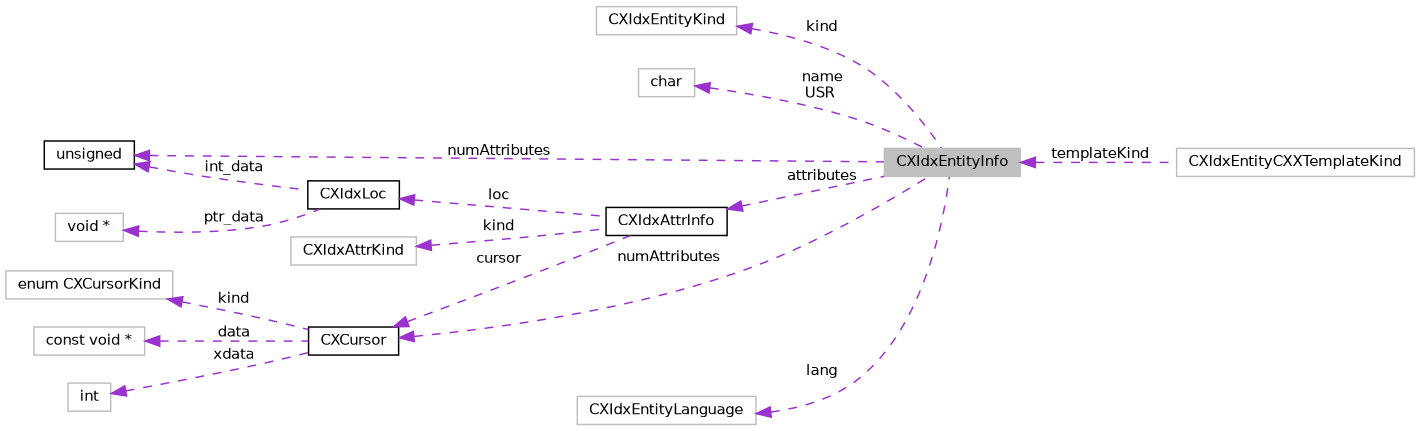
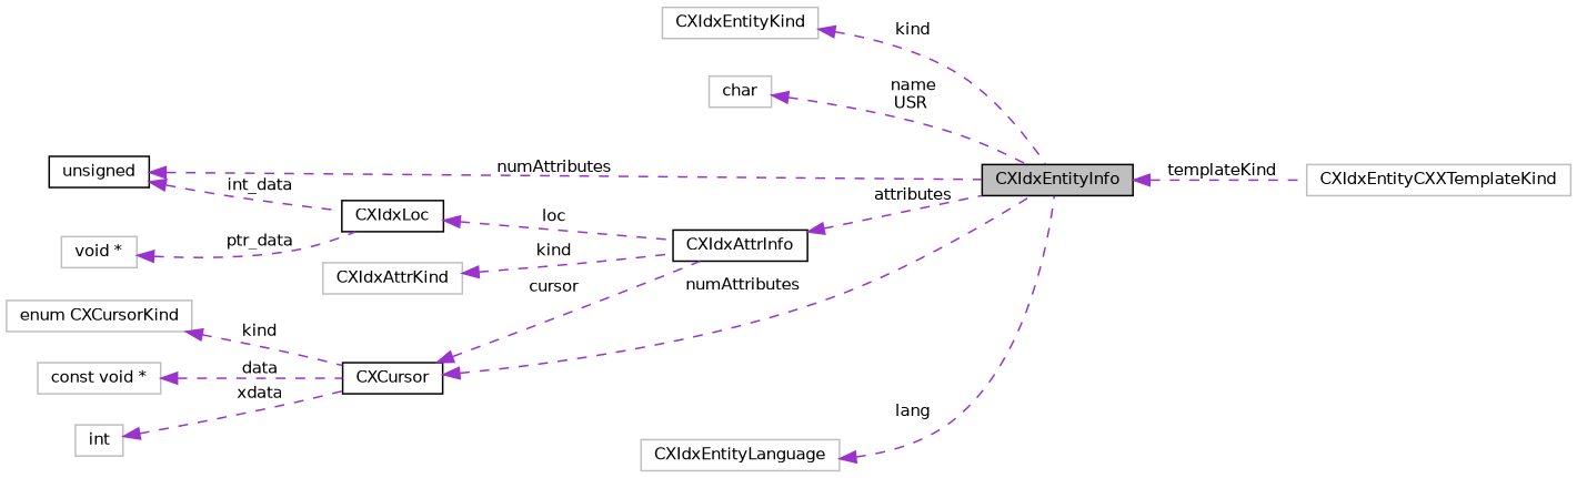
  digraph {
    rankdir=LR
    node [color=grey75 fontname=Helvetica fontsize=10 shape=record]
    edge [color=darkorchid3 dir=back fontname=Helvetica fontsize=10 labelfontname=Helvetica labelfontsize=10 style=dashed]
-   n1 [fillcolor=grey75 fontcolor=black height=0.2 label=CXIdxEntityInfo style=filled width=0.4]
+   n1 [color=black fillcolor=grey75 fontcolor=black height=0.2 label=CXIdxEntityInfo style=filled width=0.4]
    n2 [height=0.2 label=CXIdxEntityCXXTemplateKind width=0.4]
    n3 [height=0.2 label=CXIdxEntityKind width=0.4]
    n4 [height=0.2 label=char width=0.4]
    n5 [color=black height=0.2 label=CXIdxAttrInfo width=0.4]
    n6 [color=black height=0.2 label=CXCursor width=0.4]
    n7 [height=0.2 label="const void *" width=0.4]
    n8 [height=0.2 label=int width=0.4]
    n9 [height=0.2 label="enum CXCursorKind" width=0.4]
    n10 [color=black height=0.2 label=CXIdxLoc width=0.4]
    n11 [color=black height=0.2 label=unsigned width=0.4]
    n12 [height=0.2 label="void *" width=0.4]
    n13 [height=0.2 label=CXIdxAttrKind width=0.4]
    n14 [height=0.2 label=CXIdxEntityLanguage width=0.4]
    n1 -> n2 [label=" templateKind"]
    n3 -> n1 [label=" kind"]
    n4 -> n1 [label=" name\nUSR"]
    n5 -> n1 [label=" attributes"]
    n6 -> n1 [label=" numAttributes"]
    n6 -> n5 [label=" cursor"]
    n7 -> n6 [label=" data"]
    n8 -> n6 [label=" xdata"]
    n9 -> n6 [label=" kind"]
    n10 -> n5 [label=" loc"]
    n11 -> n1 [label=" numAttributes"]
    n11 -> n10 [label=" int_data"]
    n12 -> n10 [label=" ptr_data"]
    n13 -> n5 [label=" kind"]
    n14 -> n1 [label=" lang"]
  }
